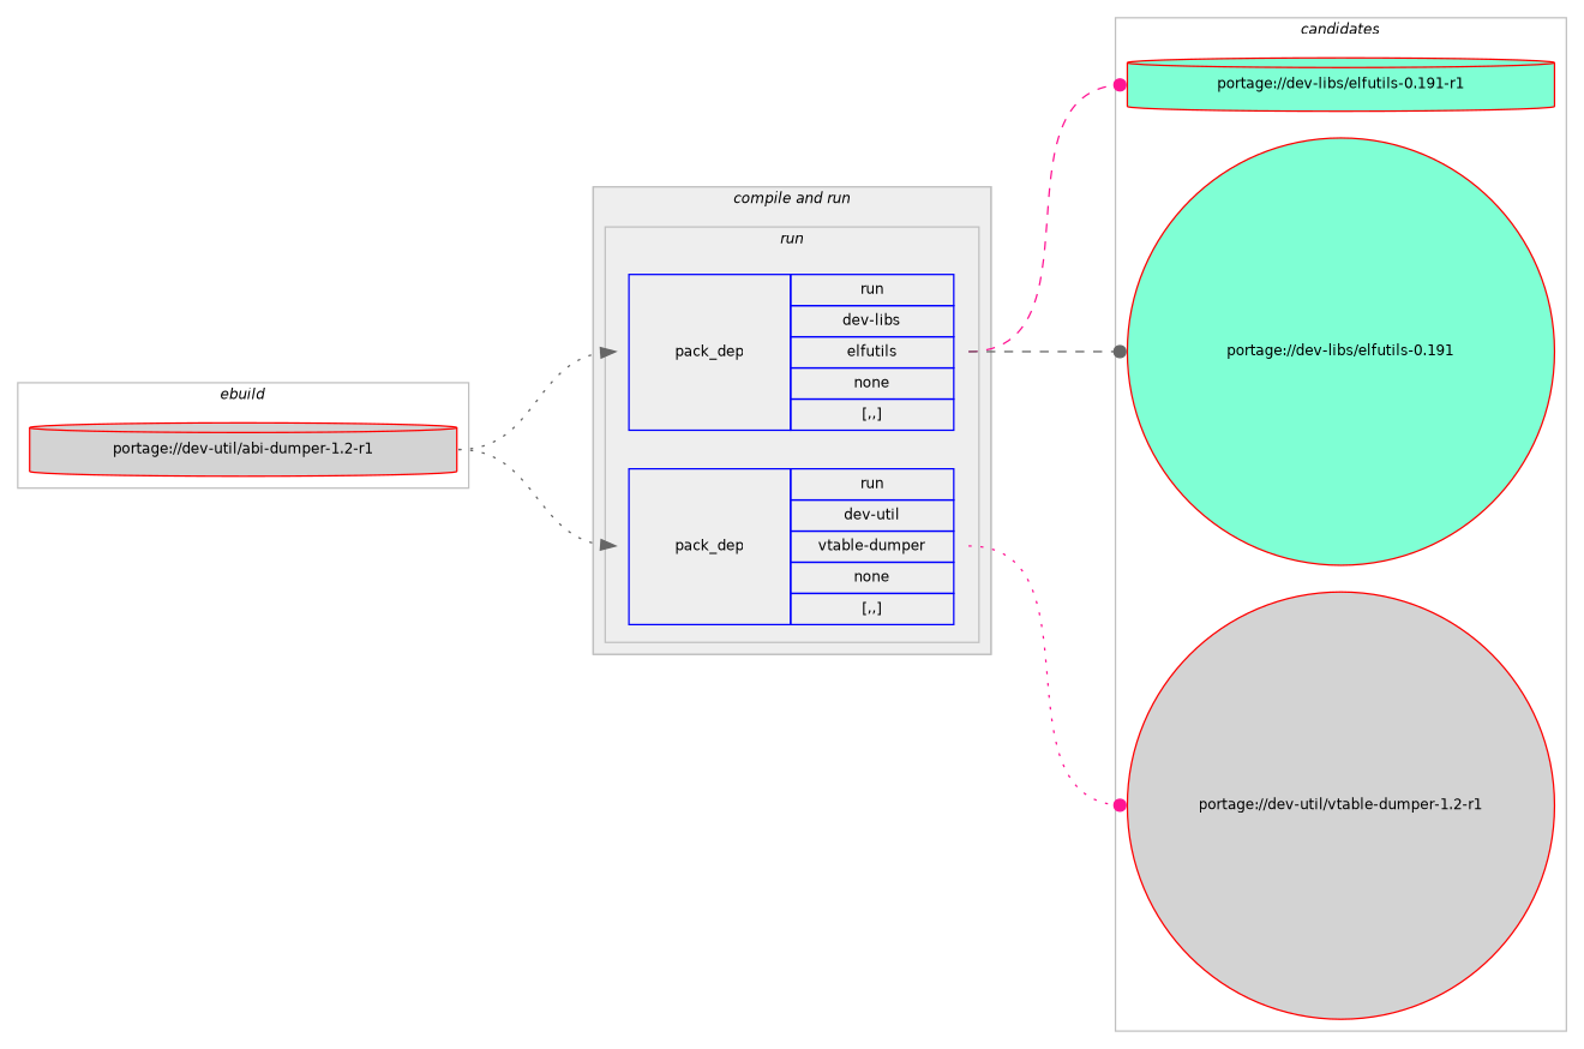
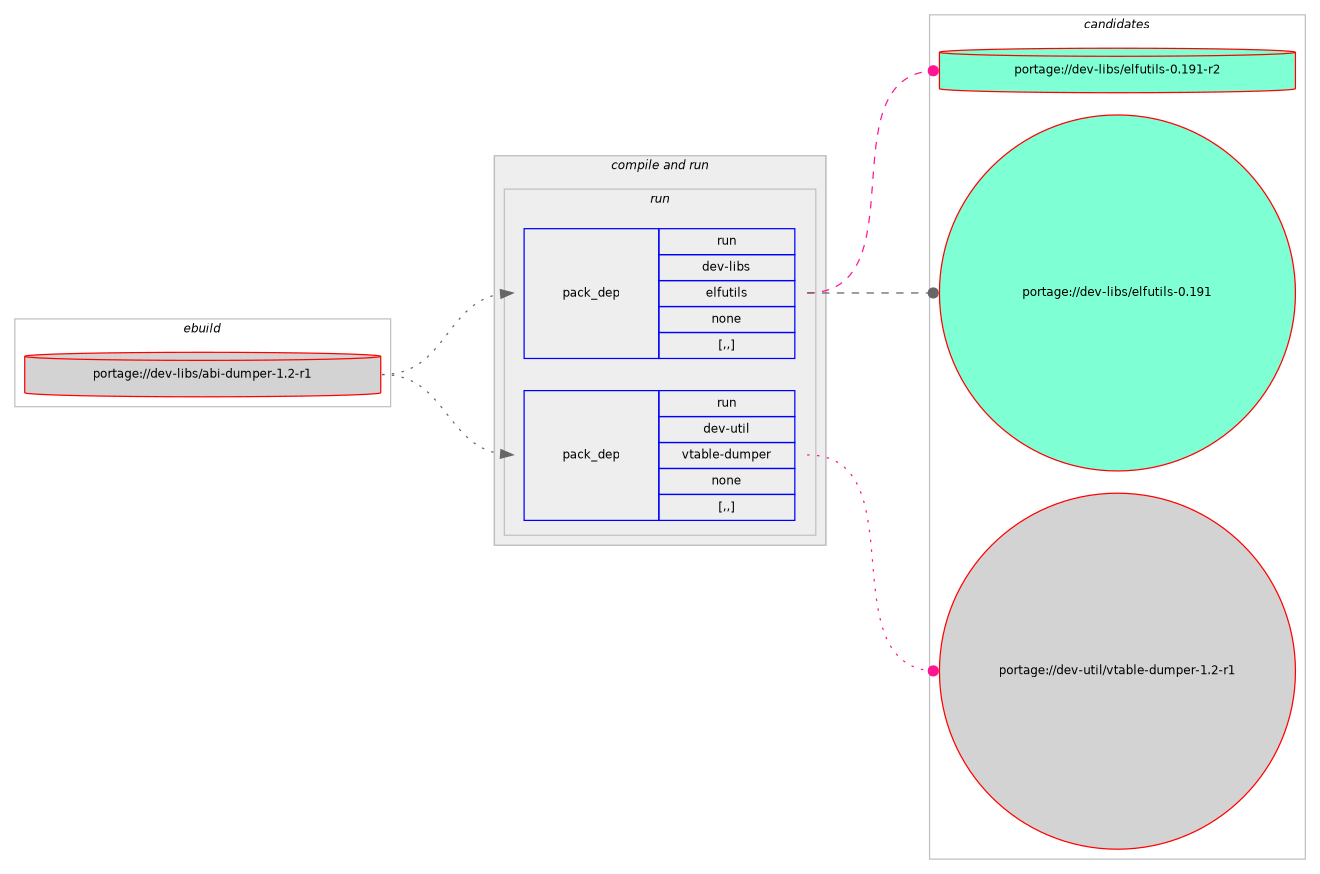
  digraph {
    compound=true
    concentrate=true
    fontname=Helvetica
    fontsize=10
    newrank=true
    rankdir=LR
    ranksep=1.5
    node [color=red fontname=Helvetica fontsize=10 shape=cylinder style=filled]
    edge [arrowhead=dot color=gray40 headport=w style=dotted tailport=e weight=100]
-   n1 [fillcolor=lightgrey label="portage://dev-util/abi-dumper-1.2-r1" width=4]
+   n1 [fillcolor=lightgrey label="portage://dev-libs/abi-dumper-1.2-r1" width=4]
    n2 [color=blue label=<<TABLE BORDER="0" CELLBORDER="1" CELLSPACING="0" CELLPADDING="4" WIDTH="220"><TR><TD ROWSPAN="6" CELLPADDING="30">pack_dep</TD></TR><TR><TD WIDTH="110">run</TD></TR><TR><TD>dev-libs</TD></TR><TR><TD>elfutils</TD></TR><TR><TD>none</TD></TR><TR><TD>[,,]</TD></TR></TABLE>> shape=none style=""]
    n3 [color=blue label=<<TABLE BORDER="0" CELLBORDER="1" CELLSPACING="0" CELLPADDING="4" WIDTH="220"><TR><TD ROWSPAN="6" CELLPADDING="30">pack_dep</TD></TR><TR><TD WIDTH="110">run</TD></TR><TR><TD>dev-util</TD></TR><TR><TD>vtable-dumper</TD></TR><TR><TD>none</TD></TR><TR><TD>[,,]</TD></TR></TABLE>> shape=none style=""]
-   n4 [fillcolor=aquamarine label="portage://dev-libs/elfutils-0.191-r1" width=4]
+   n4 [fillcolor=aquamarine label="portage://dev-libs/elfutils-0.191-r2" width=4]
    n5 [fillcolor=aquamarine label="portage://dev-libs/elfutils-0.191" shape=circle width=4]
    n6 [fillcolor=lightgrey label="portage://dev-util/vtable-dumper-1.2-r1" shape=circle width=4]
    subgraph cluster_1 {
      color=gray
      label=<<i>dependencies</i>>
      subgraph cluster_2 {
        color=gray
        fillcolor="#eeeeee"
        label=<<i>compile</i>>
        style=filled
      }
      subgraph cluster_3 {
        color=gray
        fillcolor="#eeeeee"
        label=<<i>compile and run</i>>
        style=filled
      }
      subgraph cluster_4 {
        color=gray
        fillcolor="#eeeeee"
        label=<<i>run</i>>
        style=filled
        subgraph sub_5 {
          color=gray
          fillcolor="#eeeeee"
          label=<<i>run</i>>
          style=filled
          n2
        }
        subgraph sub_6 {
          color=gray
          fillcolor="#eeeeee"
          label=<<i>run</i>>
          style=filled
          n3
        }
      }
    }
    subgraph cluster_7 {
      color=gray
      label=<<i>ebuild</i>>
      n1
    }
    subgraph cluster_8 {
      color=gray
      label=<<i>candidates</i>>
      rank=same
      subgraph sub_9 {
        color=black
        label=<<i>candidates</i>>
        nodesep=1
        rank=same
        n4
        n5
      }
      subgraph sub_10 {
        color=black
        label=<<i>candidates</i>>
        nodesep=1
        rank=same
        n6
      }
    }
    n1 -> n2 [arrowhead=normal weight=20]
    n1 -> n3 [arrowhead=normal weight=20]
    n2 -> n4 [color=deeppink style=dashed]
    n2 -> n5 [style=dashed]
    n3 -> n6 [color=deeppink]
  }
